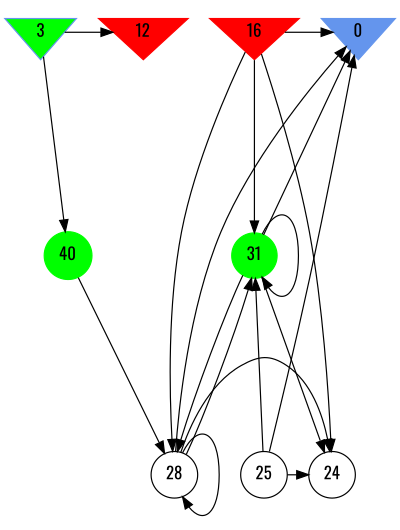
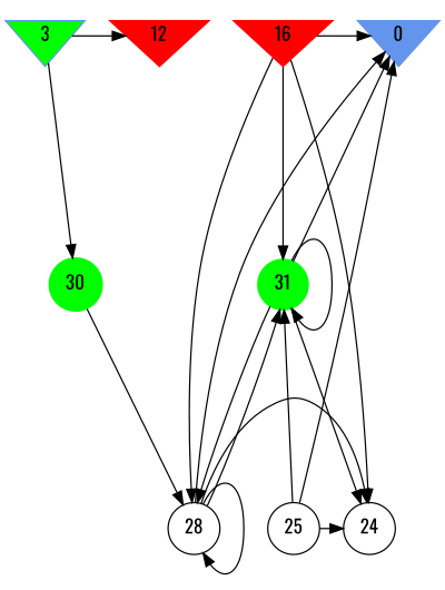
  digraph {
    fontname=Oswald
    ranksep=2.0
    node [color=black fontname=Oswald shape=circle style=filled]
    edge [fontname=Oswald]
    0 [color=cornflowerblue shape=invtriangle]
    3 [color=cornflowerblue fillcolor=green shape=invtriangle]
    12 [color=red shape=invtriangle]
    16 [color=red shape=invtriangle]
    24 [style=""]
    25 [style=""]
    28 [style=""]
-   30 [color=green label=40]
+   30 [color=green]
    31 [color=green]
    subgraph sub_1 {
      rank=same
      0
      3
      12
      16
    }
    subgraph sub_2 {
      rank=same
      24
      25
      28
    }
    subgraph sub_3 {
      rank=same
      30
      31
    }
    3 -> 12
    3 -> 30
    16 -> 0
    16 -> 24
    16 -> 28
    16 -> 31
    25 -> 0
    25 -> 24
    25 -> 31
    28 -> 0
    28 -> 24
    28 -> 28
    28 -> 31
    30 -> 28
    31 -> 0
    31 -> 24
    31 -> 28
    31 -> 31
  }
